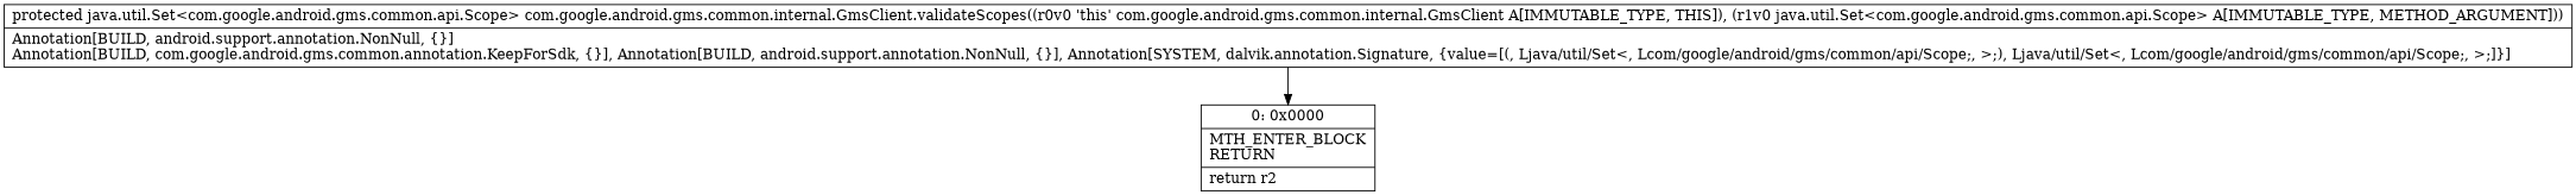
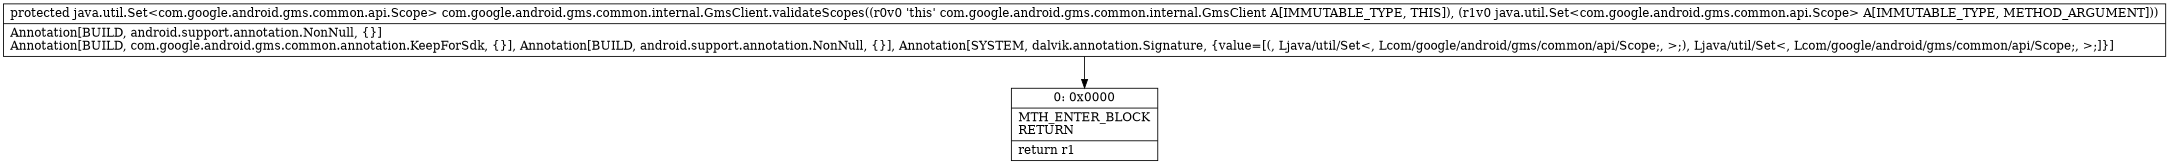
  digraph {
    node [shape=record]
-   n1 [label="{0\:\ 0x0000|MTH_ENTER_BLOCK\lRETURN\l|return r2\l}"]
+   n1 [label="{0\:\ 0x0000|MTH_ENTER_BLOCK\lRETURN\l|return r1\l}"]
    n2 [label="{protected java.util.Set\<com.google.android.gms.common.api.Scope\> com.google.android.gms.common.internal.GmsClient.validateScopes((r0v0 'this' com.google.android.gms.common.internal.GmsClient A[IMMUTABLE_TYPE, THIS]), (r1v0 java.util.Set\<com.google.android.gms.common.api.Scope\> A[IMMUTABLE_TYPE, METHOD_ARGUMENT]))  | Annotation[BUILD, android.support.annotation.NonNull, \{\}]\lAnnotation[BUILD, com.google.android.gms.common.annotation.KeepForSdk, \{\}], Annotation[BUILD, android.support.annotation.NonNull, \{\}], Annotation[SYSTEM, dalvik.annotation.Signature, \{value=[(, Ljava\/util\/Set\<, Lcom\/google\/android\/gms\/common\/api\/Scope;, \>;), Ljava\/util\/Set\<, Lcom\/google\/android\/gms\/common\/api\/Scope;, \>;]\}]\l}"]
    n2 -> n1
  }
